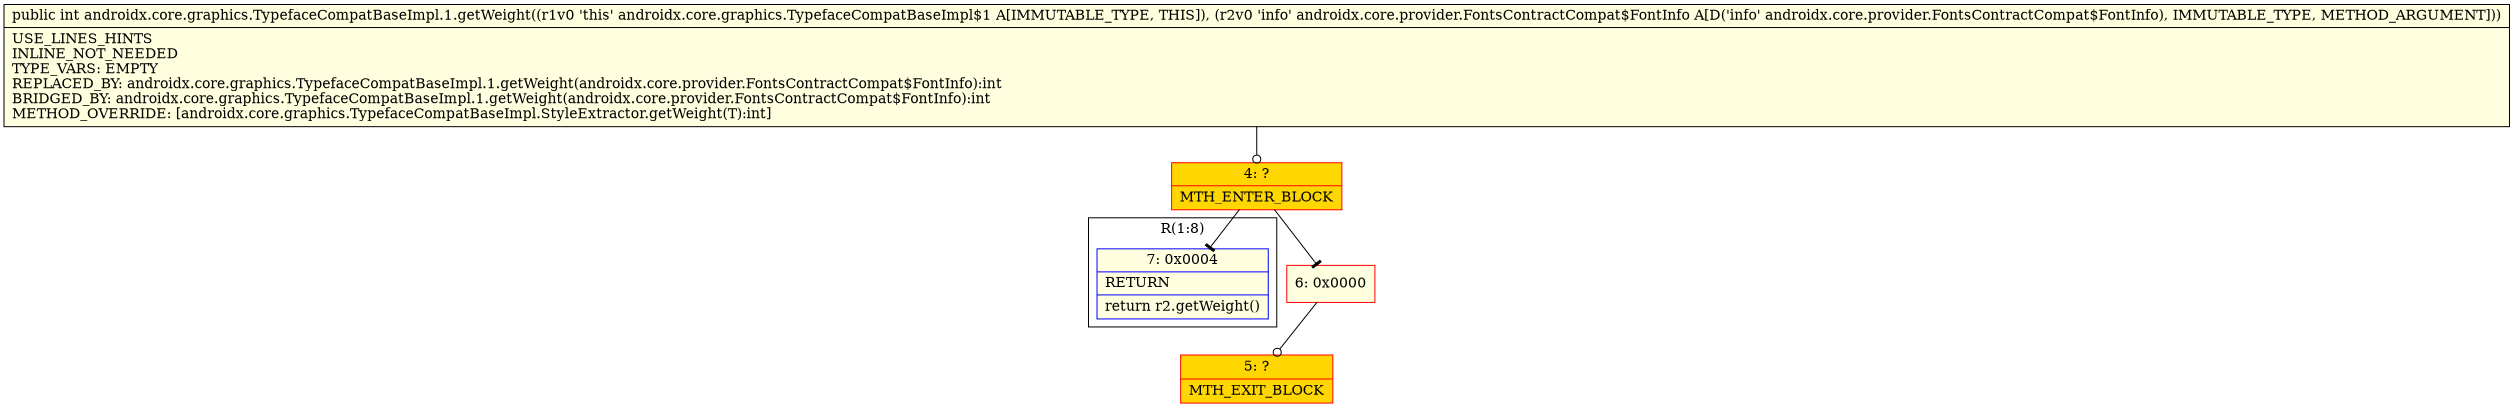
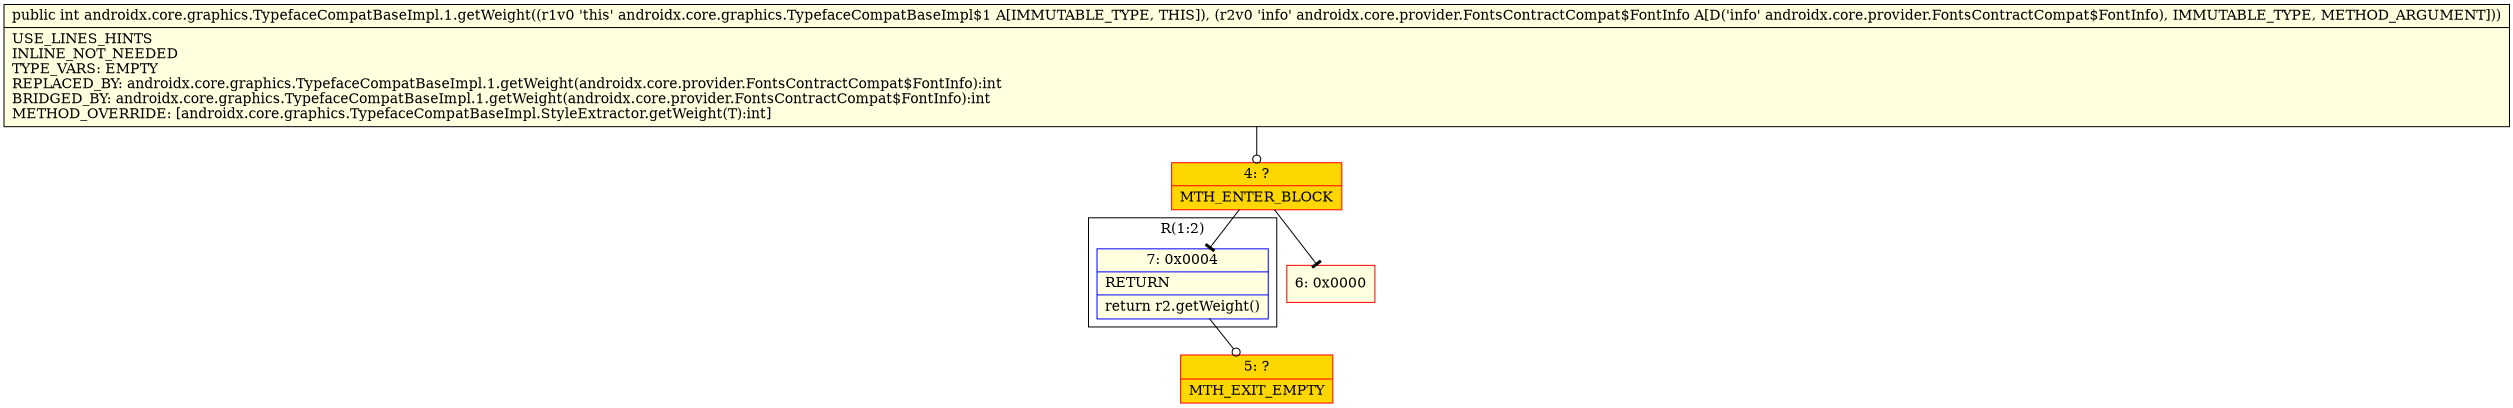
  digraph {
    node [color=red fillcolor=lightyellow shape=record style=filled]
    edge [arrowhead=odot]
    n1 [color=blue label="{7\:\ 0x0004|RETURN\l|return r2.getWeight()\l}"]
-   n2 [fillcolor=gold label="{5\:\ ?|MTH_EXIT_BLOCK\l}"]
+   n2 [fillcolor=gold label="{5\:\ ?|MTH_EXIT_EMPTY\l}"]
    n3 [fillcolor=gold label="{4\:\ ?|MTH_ENTER_BLOCK\l}"]
    n4 [label="{6\:\ 0x0000}"]
    n5 [label="{public int androidx.core.graphics.TypefaceCompatBaseImpl.1.getWeight((r1v0 'this' androidx.core.graphics.TypefaceCompatBaseImpl$1 A[IMMUTABLE_TYPE, THIS]), (r2v0 'info' androidx.core.provider.FontsContractCompat$FontInfo A[D('info' androidx.core.provider.FontsContractCompat$FontInfo), IMMUTABLE_TYPE, METHOD_ARGUMENT]))  | USE_LINES_HINTS\lINLINE_NOT_NEEDED\lTYPE_VARS: EMPTY\lREPLACED_BY: androidx.core.graphics.TypefaceCompatBaseImpl.1.getWeight(androidx.core.provider.FontsContractCompat$FontInfo):int\lBRIDGED_BY: androidx.core.graphics.TypefaceCompatBaseImpl.1.getWeight(androidx.core.provider.FontsContractCompat$FontInfo):int\lMETHOD_OVERRIDE: [androidx.core.graphics.TypefaceCompatBaseImpl.StyleExtractor.getWeight(T):int]\l}" color=""]
    subgraph cluster_1 {
-     label="R(1:8)"
+     label="R(1:2)"
      n1
    }
-   n4 -> n2
+   n1 -> n2
    n3 -> n1 [arrowhead=tee]
    n3 -> n4 [arrowhead=tee]
    n5 -> n3
  }
